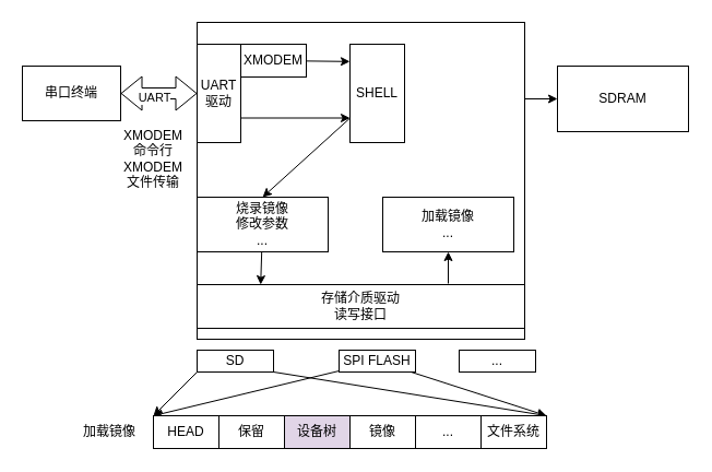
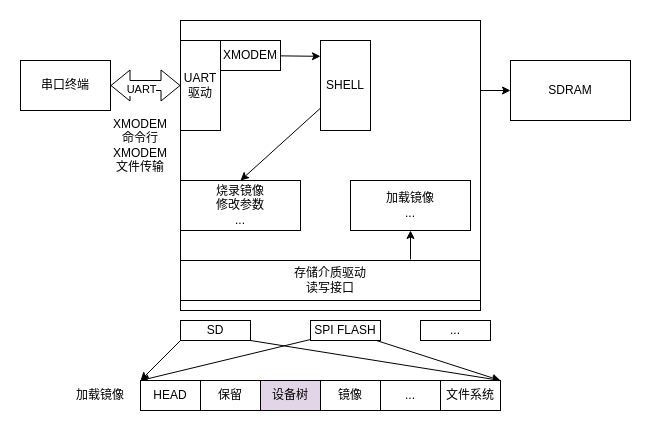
  <mxCell id="0" />
  <mxCell id="1" parent="0" />
  <mxCell id="2" value="" style="rounded=0;whiteSpace=wrap;html=1;" parent="1" vertex="1"><mxGeometry x="180" y="20" width="300" height="290" as="geometry" /></mxCell>
  <mxCell id="3" style="edgeStyle=none;html=1;entryX=0;entryY=0;entryDx=0;entryDy=0;" parent="1" target="9" edge="1"><mxGeometry relative="1" as="geometry"><mxPoint x="310" y="339" as="sourcePoint" /></mxGeometry></mxCell>
  <mxCell id="4" style="edgeStyle=none;html=1;" parent="1" source="5" edge="1"><mxGeometry relative="1" as="geometry"><mxPoint x="500" y="380" as="targetPoint" /></mxGeometry></mxCell>
  <mxCell id="5" value="SPI FLASH" style="rounded=0;whiteSpace=wrap;html=1;" parent="1" vertex="1"><mxGeometry x="310" y="320" width="70" height="20" as="geometry" /></mxCell>
  <mxCell id="6" style="edgeStyle=none;html=1;entryX=0;entryY=0;entryDx=0;entryDy=0;exitX=0;exitY=1;exitDx=0;exitDy=0;" parent="1" source="8" target="9" edge="1"><mxGeometry relative="1" as="geometry" /></mxCell>
  <mxCell id="7" style="edgeStyle=none;html=1;entryX=1;entryY=0;entryDx=0;entryDy=0;exitX=1;exitY=1;exitDx=0;exitDy=0;" parent="1" source="8" target="15" edge="1"><mxGeometry relative="1" as="geometry" /></mxCell>
  <mxCell id="8" value="SD" style="rounded=0;whiteSpace=wrap;html=1;" parent="1" vertex="1"><mxGeometry x="180" y="320" width="70" height="20" as="geometry" /></mxCell>
  <mxCell id="9" value="HEAD" style="rounded=0;whiteSpace=wrap;html=1;" parent="1" vertex="1"><mxGeometry x="140" y="380" width="60" height="30" as="geometry" /></mxCell>
  <mxCell id="10" value="加载镜像" style="text;html=1;align=center;verticalAlign=middle;whiteSpace=wrap;rounded=0;" parent="1" vertex="1"><mxGeometry x="70" y="380" width="60" height="30" as="geometry" /></mxCell>
  <mxCell id="11" value="保留" style="rounded=0;whiteSpace=wrap;html=1;" parent="1" vertex="1"><mxGeometry x="200" y="380" width="60" height="30" as="geometry" /></mxCell>
  <mxCell id="12" value="设备树" style="rounded=0;whiteSpace=wrap;html=1;fillColor=#e1d5e7;" parent="1" vertex="1"><mxGeometry x="260" y="380" width="60" height="30" as="geometry" /></mxCell>
  <mxCell id="13" value="镜像" style="rounded=0;whiteSpace=wrap;html=1;" parent="1" vertex="1"><mxGeometry x="320" y="380" width="60" height="30" as="geometry" /></mxCell>
  <mxCell id="14" value="..." style="rounded=0;whiteSpace=wrap;html=1;" parent="1" vertex="1"><mxGeometry x="380" y="380" width="60" height="30" as="geometry" /></mxCell>
  <mxCell id="15" value="文件系统" style="rounded=0;whiteSpace=wrap;html=1;" parent="1" vertex="1"><mxGeometry x="440" y="380" width="60" height="30" as="geometry" /></mxCell>
  <mxCell id="16" value="..." style="rounded=0;whiteSpace=wrap;html=1;" parent="1" vertex="1"><mxGeometry x="420" y="320" width="70" height="20" as="geometry" /></mxCell>
  <mxCell id="17" style="edgeStyle=none;html=1;entryX=0.5;entryY=1;entryDx=0;entryDy=0;" parent="1" target="21" edge="1"><mxGeometry relative="1" as="geometry"><mxPoint x="410" y="259" as="sourcePoint" /></mxGeometry></mxCell>
  <mxCell id="18" value="存储介质驱动&lt;div&gt;读写接口&lt;/div&gt;" style="rounded=0;whiteSpace=wrap;html=1;" parent="1" vertex="1"><mxGeometry x="180" y="260" width="300" height="40" as="geometry" /></mxCell>
  <mxCell id="19" value="烧录镜像&lt;div&gt;修改参数&lt;/div&gt;&lt;div&gt;...&lt;/div&gt;" style="rounded=0;whiteSpace=wrap;html=1;" parent="1" vertex="1"><mxGeometry x="180" y="180" width="120" height="50" as="geometry" /></mxCell>
- <mxCell id="20" style="edgeStyle=none;html=1;entryX=0.194;entryY=0;entryDx=0;entryDy=0;entryPerimeter=0;" parent="1" source="19" target="18" edge="1"><mxGeometry relative="1" as="geometry" /></mxCell>
  <mxCell id="21" value="加载镜像&lt;div&gt;...&lt;/div&gt;" style="rounded=0;whiteSpace=wrap;html=1;" parent="1" vertex="1"><mxGeometry x="350" y="180" width="120" height="50" as="geometry" /></mxCell>
  <mxCell id="22" value="SDRAM" style="rounded=0;whiteSpace=wrap;html=1;" parent="1" vertex="1"><mxGeometry x="510" y="60" width="120" height="60" as="geometry" /></mxCell>
  <mxCell id="23" style="edgeStyle=none;html=1;entryX=0;entryY=0.5;entryDx=0;entryDy=0;" parent="1" target="22" edge="1"><mxGeometry relative="1" as="geometry"><mxPoint x="480" y="90" as="sourcePoint" /></mxGeometry></mxCell>
  <mxCell id="24" style="edgeStyle=none;html=1;entryX=0.5;entryY=0;entryDx=0;entryDy=0;" parent="1" source="25" target="19" edge="1"><mxGeometry relative="1" as="geometry" /></mxCell>
  <mxCell id="25" value="SHELL" style="rounded=0;whiteSpace=wrap;html=1;" parent="1" vertex="1"><mxGeometry x="320" y="40" width="50" height="90" as="geometry" /></mxCell>
  <mxCell id="26" value="串口终端" style="rounded=0;whiteSpace=wrap;html=1;" parent="1" vertex="1"><mxGeometry x="20" y="60" width="90" height="50" as="geometry" /></mxCell>
  <mxCell id="27" value="" style="shape=flexArrow;endArrow=classic;startArrow=classic;html=1;entryX=0;entryY=0.5;entryDx=0;entryDy=0;exitX=1;exitY=0.5;exitDx=0;exitDy=0;" parent="1" source="26" target="31" edge="1"><mxGeometry width="100" height="100" relative="1" as="geometry"><mxPoint x="80" y="210" as="sourcePoint" /><mxPoint x="180" y="110" as="targetPoint" /></mxGeometry></mxCell>
  <mxCell id="28" value="UART" style="edgeLabel;html=1;align=center;verticalAlign=middle;resizable=0;points=[];" parent="27" vertex="1" connectable="0"><mxGeometry x="-0.176" y="-3" relative="1" as="geometry"><mxPoint x="1" as="offset" /></mxGeometry></mxCell>
  <mxCell id="29" value="XMODEM&lt;div&gt;命令行&lt;/div&gt;&lt;div&gt;XMODEM文件传输&lt;/div&gt;" style="text;html=1;align=center;verticalAlign=middle;whiteSpace=wrap;rounded=0;" parent="1" vertex="1"><mxGeometry x="110" y="120" width="60" height="50" as="geometry" /></mxCell>
- <mxCell id="30" style="edgeStyle=none;html=1;entryX=0;entryY=0.75;entryDx=0;entryDy=0;exitX=1;exitY=0.75;exitDx=0;exitDy=0;" parent="1" source="31" target="25" edge="1"><mxGeometry relative="1" as="geometry" /></mxCell>
  <mxCell id="31" value="UART驱动" style="rounded=0;whiteSpace=wrap;html=1;" parent="1" vertex="1"><mxGeometry x="180" y="40" width="40" height="90" as="geometry" /></mxCell>
  <mxCell id="32" style="edgeStyle=none;html=1;entryX=-0.001;entryY=0.176;entryDx=0;entryDy=0;entryPerimeter=0;" parent="1" source="33" target="25" edge="1"><mxGeometry relative="1" as="geometry" /></mxCell>
  <mxCell id="33" value="XMODEM" style="rounded=0;whiteSpace=wrap;html=1;" parent="1" vertex="1"><mxGeometry x="220" y="40" width="60" height="30" as="geometry" /></mxCell>
